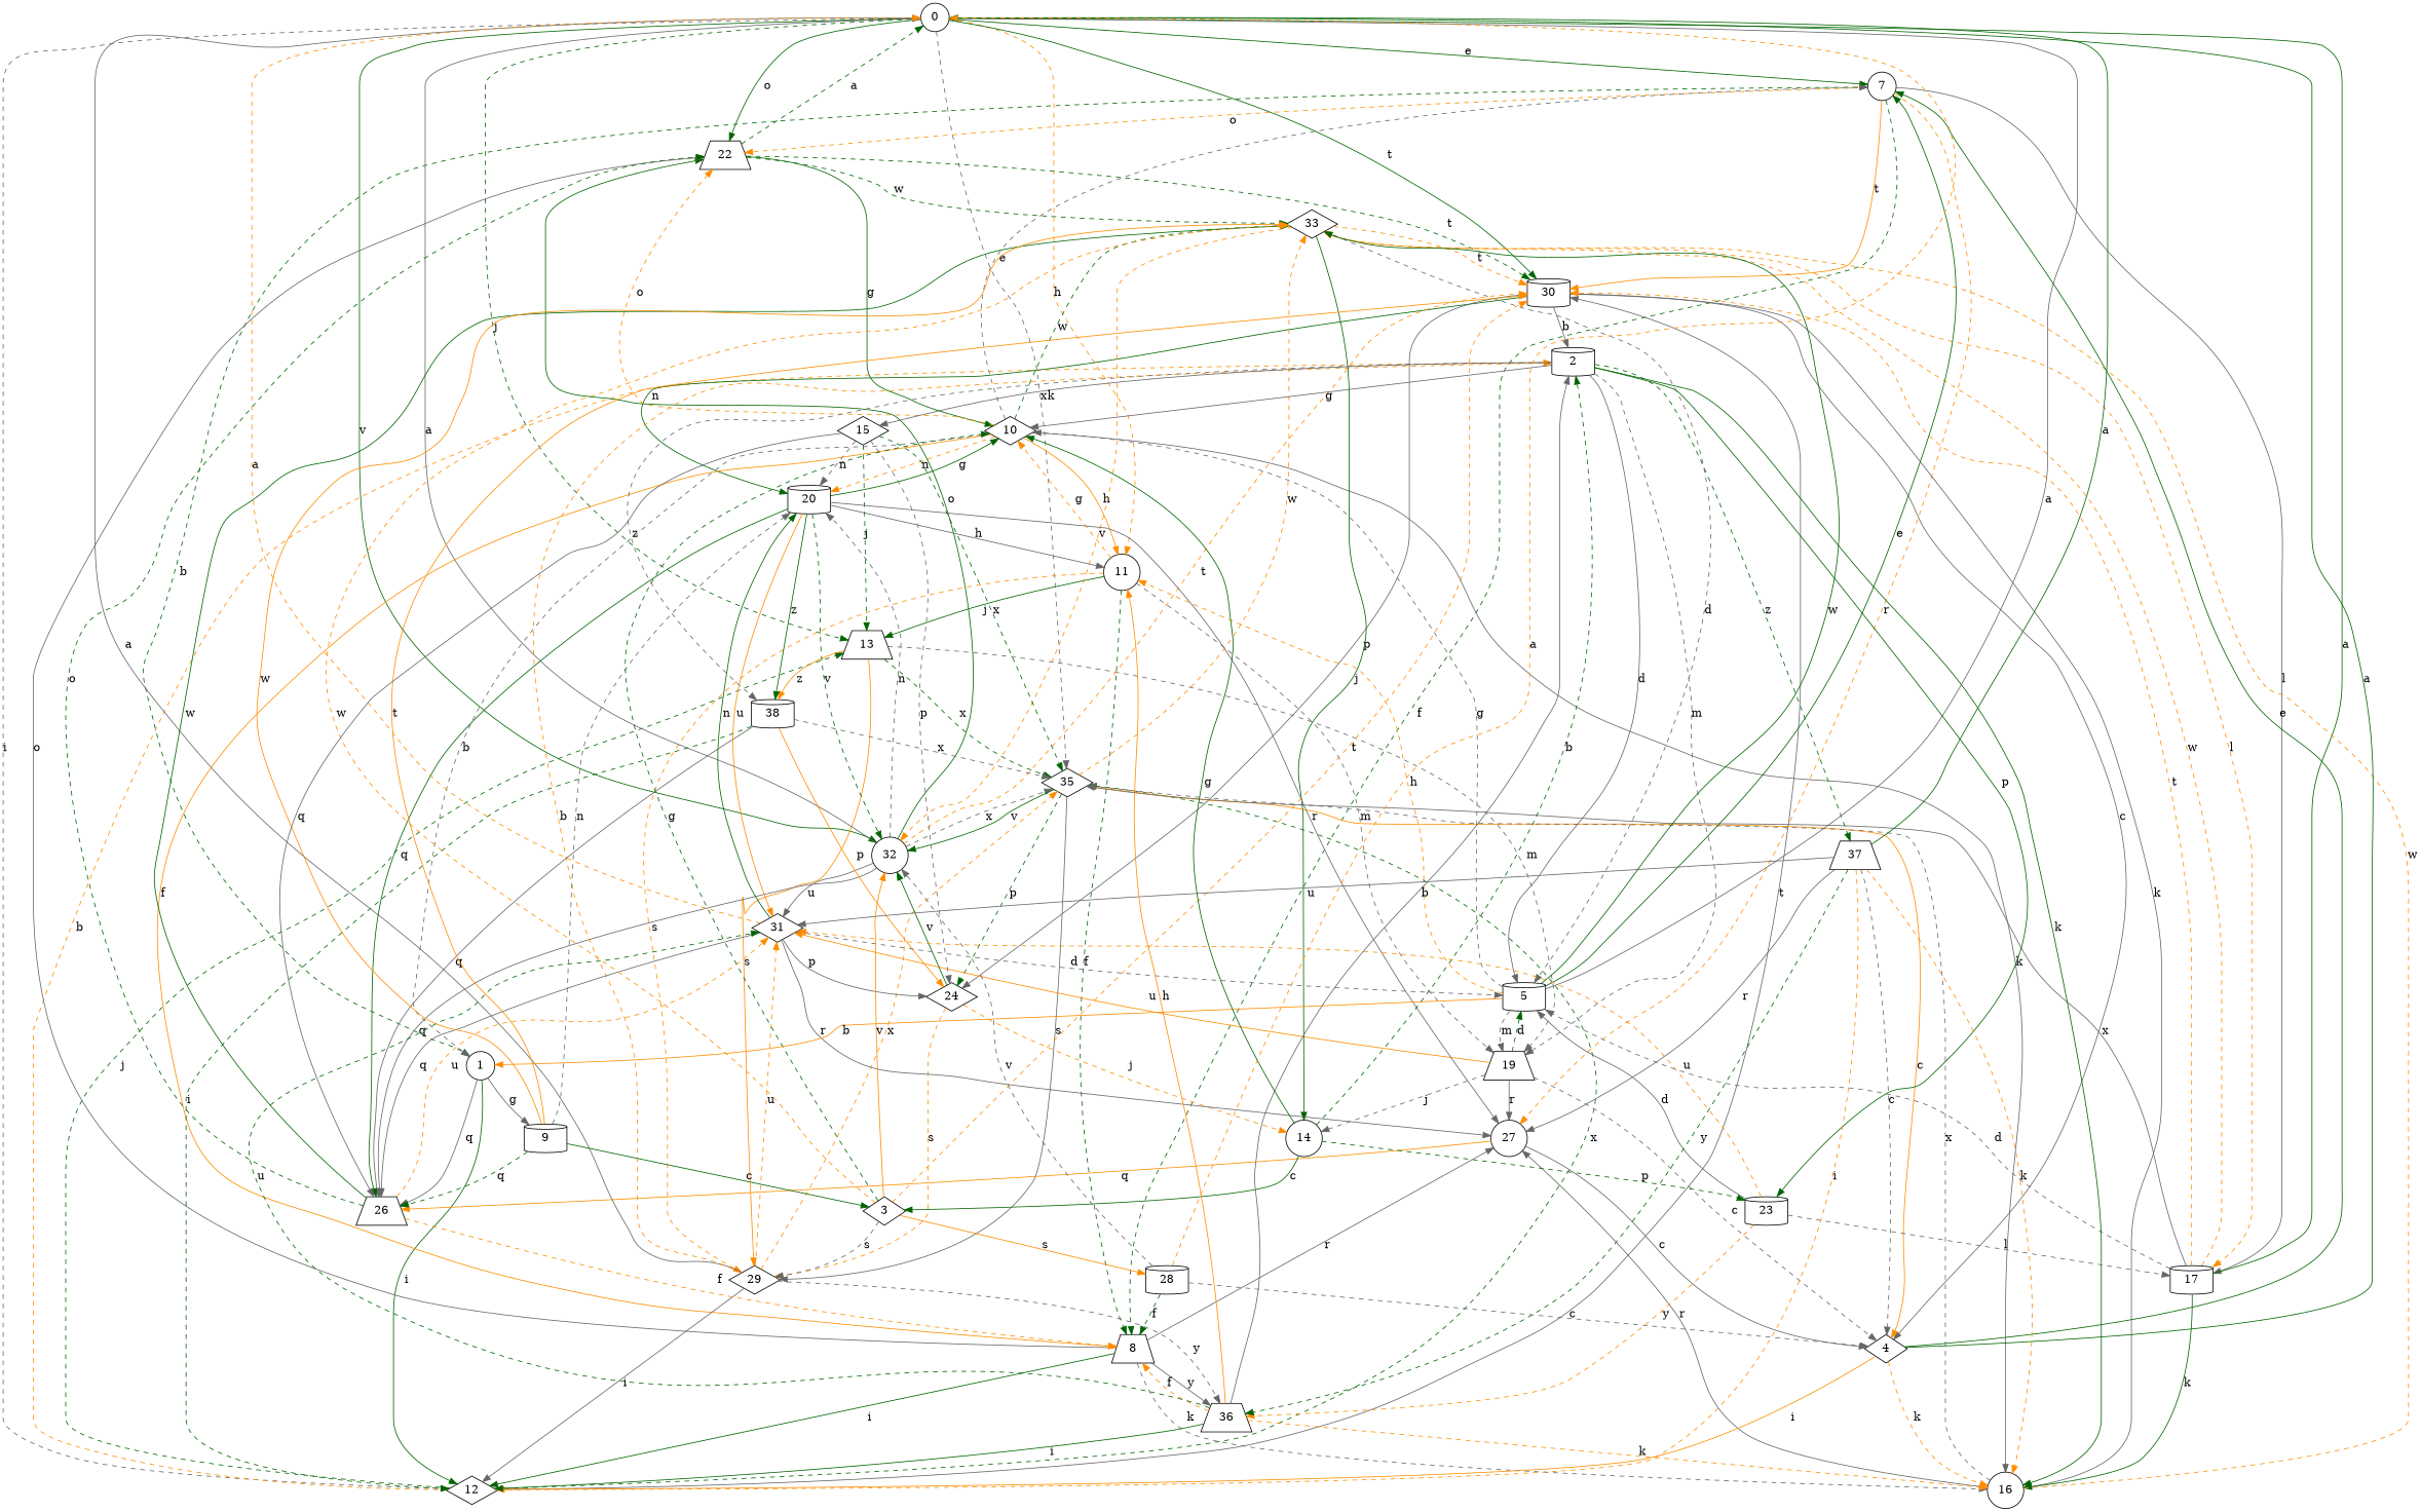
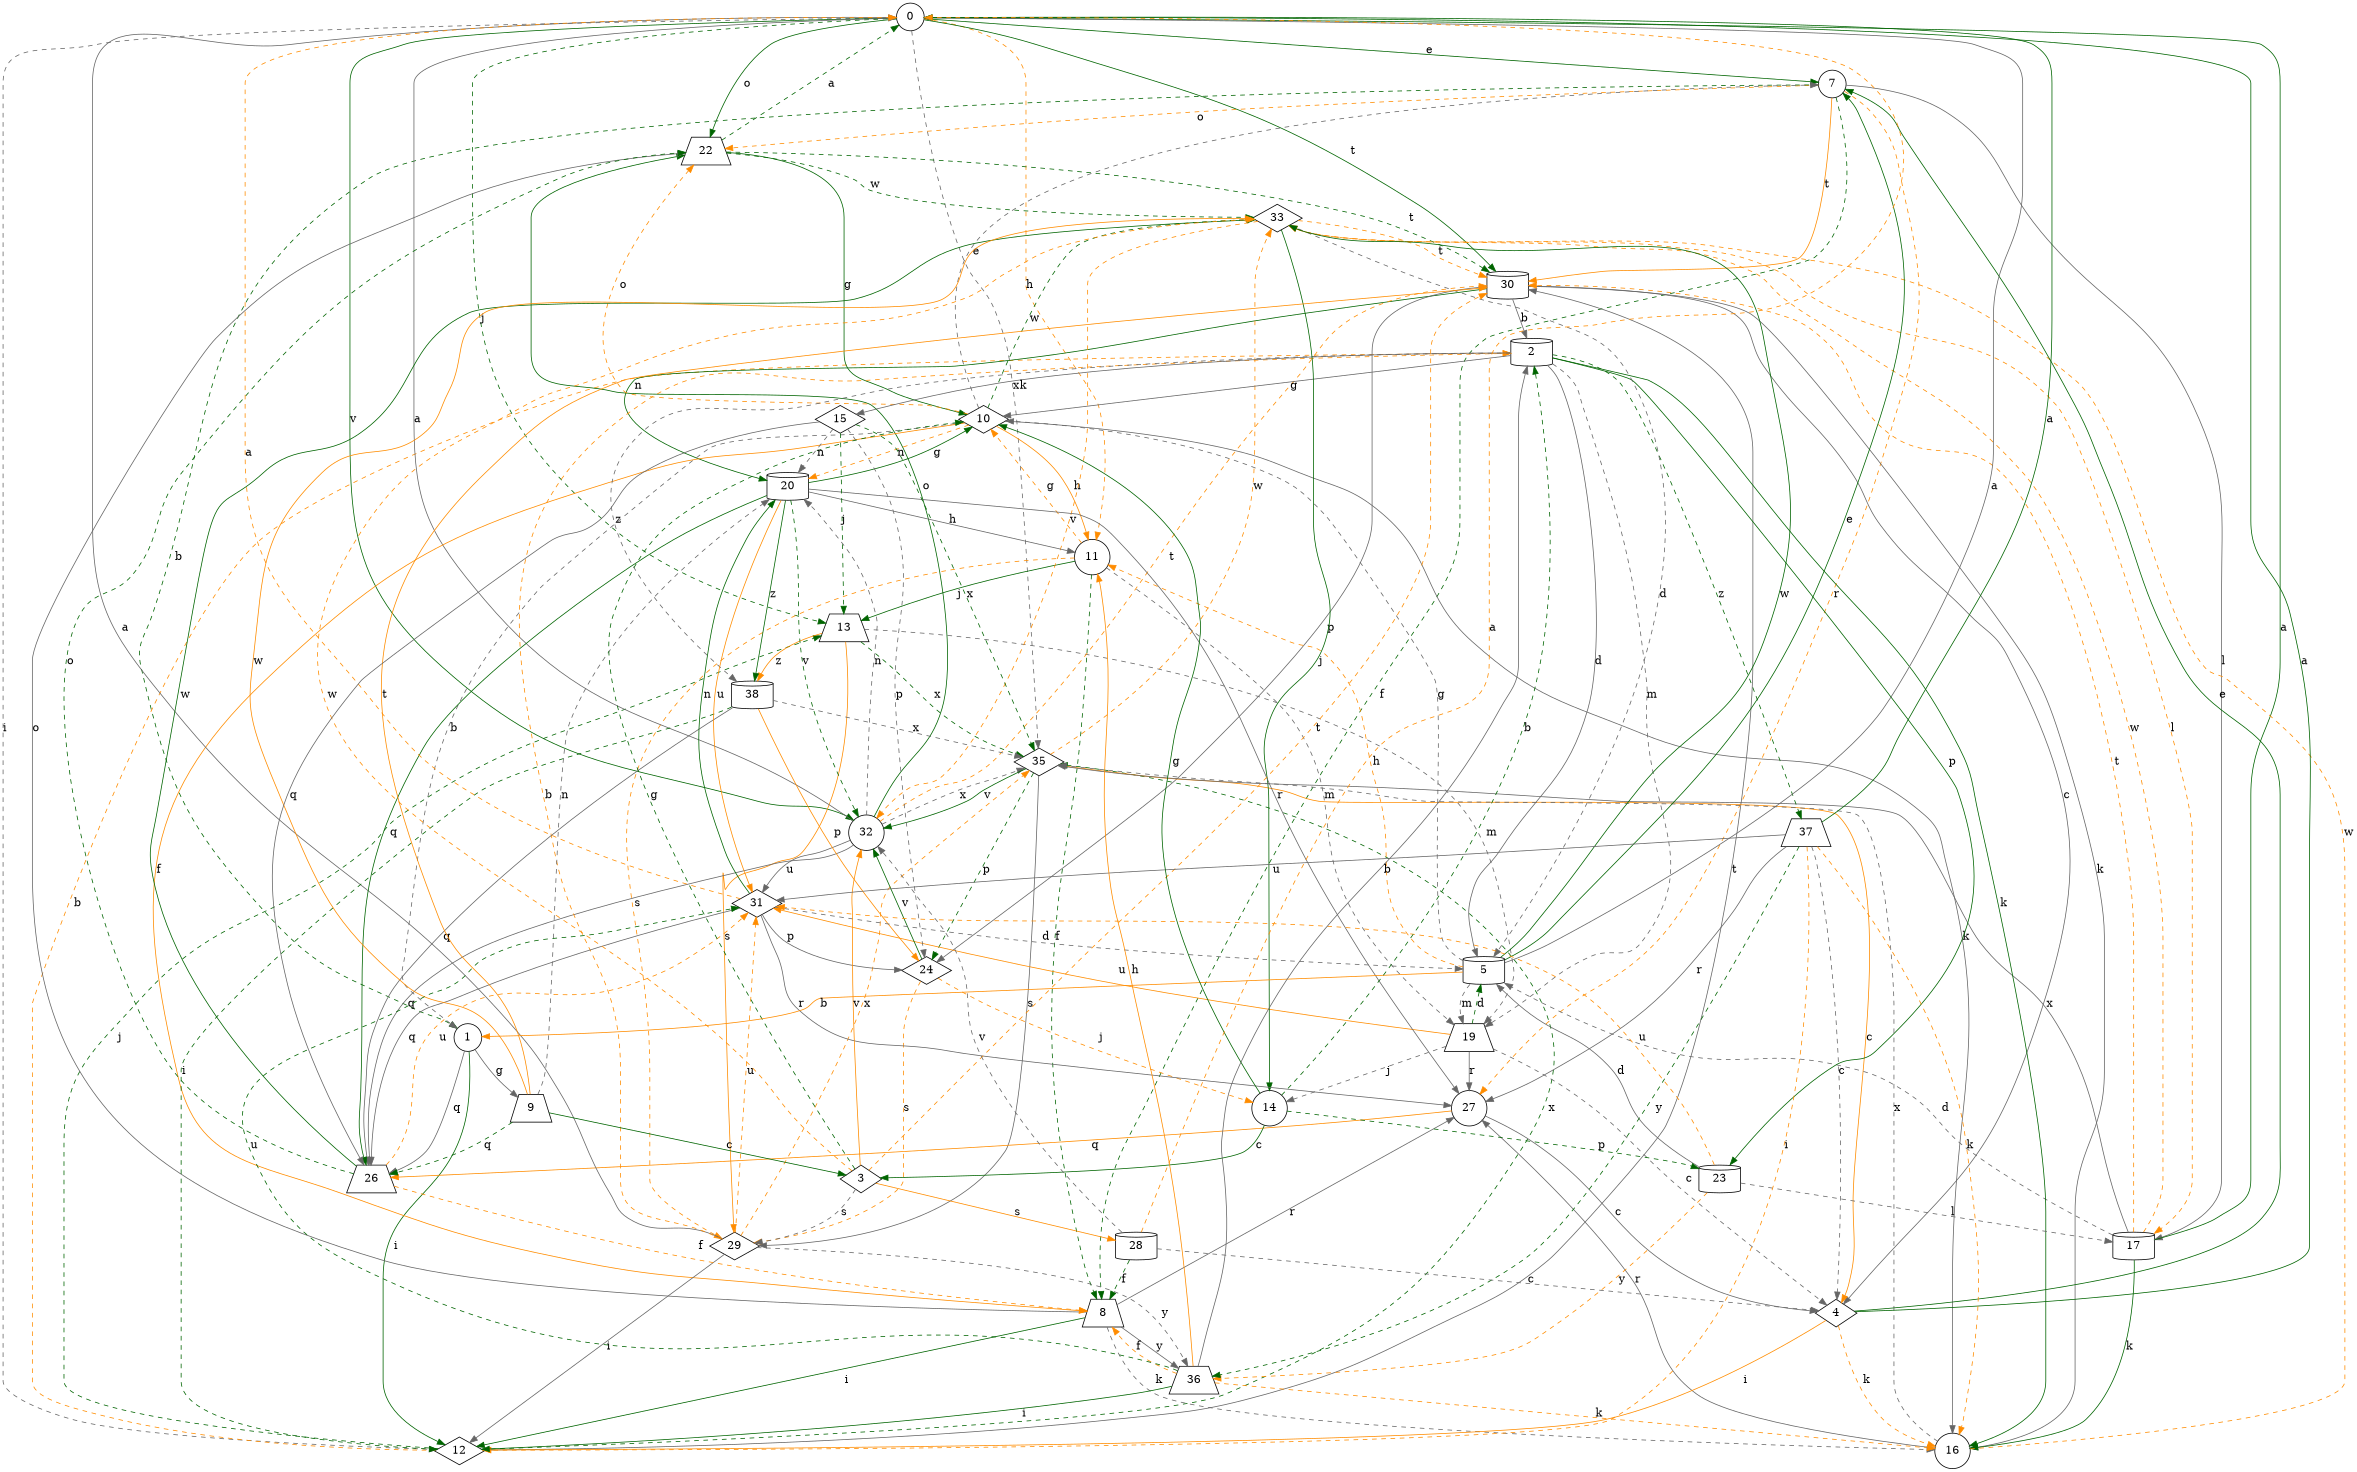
  strict digraph {
    node [shape=diamond]
    edge [color=gray40 style=dashed]
    0 [shape=circle]
    7 [shape=circle]
    11 [shape=circle]
    12
    13 [shape=trapezium]
    22 [shape=trapezium]
    30 [shape=cylinder]
    32 [shape=circle]
    35
    1 [shape=circle]
    8 [shape=trapezium]
    17 [shape=cylinder]
    27 [shape=circle]
    10
    19 [shape=trapezium]
    29
    2 [shape=cylinder]
    38 [shape=cylinder]
    33
    16 [shape=circle]
    4
    20 [shape=cylinder]
    24
    26 [shape=trapezium]
    31
-   9 [shape=cylinder]
+   9 [shape=trapezium]
    3
    5 [shape=cylinder]
    15
    23 [shape=cylinder]
    37 [shape=trapezium]
    14 [shape=circle]
    36 [shape=trapezium]
    28 [shape=cylinder]
    0 -> 7 [color=darkgreen label=e style=solid]
    0 -> 11 [color=darkorange label=h]
    0 -> 12 [label=i]
    0 -> 13 [color=darkgreen label=j]
    0 -> 22 [color=darkgreen label=o style=solid]
    0 -> 30 [color=darkgreen label=t style=solid]
    0 -> 32 [color=darkgreen label=v style=solid]
    0 -> 35 [label=x]
    7 -> 22 [color=darkorange label=o]
    7 -> 30 [color=darkorange label=t style=solid]
    7 -> 1 [color=darkgreen label=b]
    7 -> 8 [color=darkgreen label=f]
    7 -> 17 [label=l style=solid]
    7 -> 27 [color=darkorange label=r]
    11 -> 13 [color=darkgreen label=j style=solid]
    11 -> 8 [color=darkgreen label=f]
    11 -> 10 [color=darkorange label=g]
    11 -> 19 [label=m]
    11 -> 29 [color=darkorange label=s]
    12 -> 13 [color=darkgreen label=j]
    12 -> 30 [label=t style=solid]
    12 -> 35 [color=darkgreen label=x]
    12 -> 2 [color=darkorange label=b]
    13 -> 35 [color=darkgreen label=x]
    13 -> 19 [label=m]
    13 -> 29 [color=darkorange label=s style=solid]
    13 -> 38 [color=darkorange label=z style=solid]
    22 -> 0 [color=darkgreen label=a]
    22 -> 30 [color=darkgreen label=t]
    22 -> 10 [color=darkgreen label=g style=solid]
    22 -> 33 [color=darkgreen label=w]
    30 -> 2 [label=b style=solid]
    30 -> 16 [label=k style=solid]
    30 -> 4 [label=c style=solid]
    30 -> 20 [color=darkgreen label=n style=solid]
    30 -> 24 [label=p style=solid]
    32 -> 0 [label=a style=solid]
    32 -> 22 [color=darkgreen label=o style=solid]
    32 -> 30 [color=darkorange label=t]
    32 -> 35 [label=x]
    32 -> 20 [label=n]
    32 -> 26 [label=q style=solid]
    32 -> 31 [label=u style=solid]
    35 -> 32 [color=darkgreen label=v style=solid]
    35 -> 29 [label=s style=solid]
    35 -> 33 [color=darkorange label=w]
    35 -> 4 [color=darkorange label=c style=solid]
    35 -> 24 [color=darkgreen label=p]
    1 -> 12 [color=darkgreen label=i style=solid]
    1 -> 26 [label=q style=solid]
    1 -> 9 [label=g style=solid]
    8 -> 12 [color=darkgreen label=i style=solid]
    8 -> 22 [label=o style=solid]
    8 -> 27 [label=r style=solid]
    8 -> 16 [label=k]
    8 -> 36 [label=y style=solid]
    17 -> 0 [color=darkgreen label=a style=solid]
    17 -> 30 [color=darkorange label=t]
    17 -> 35 [label=x style=solid]
    17 -> 33 [color=darkorange label=w]
    17 -> 16 [color=darkgreen label=k style=solid]
    17 -> 5 [label=d]
    27 -> 4 [label=c style=solid]
    27 -> 26 [color=darkorange label=q style=solid]
    10 -> 7 [label=e]
    10 -> 11 [color=darkorange label=h style=solid]
    10 -> 22 [color=darkorange label=o]
    10 -> 1 [label=b]
    10 -> 8 [color=darkorange label=f style=solid]
    10 -> 33 [color=darkgreen label=w]
    10 -> 16 [label=k style=solid]
    10 -> 20 [color=darkorange label=n]
    19 -> 27 [label=r style=solid]
    19 -> 4 [label=c]
    19 -> 31 [color=darkorange label=u style=solid]
    19 -> 5 [color=darkgreen label=d]
    19 -> 14 [label=j]
    29 -> 0 [label=a style=solid]
    29 -> 12 [label=i style=solid]
    29 -> 35 [color=darkorange label=x]
    29 -> 2 [color=darkorange label=b]
    29 -> 31 [color=darkorange label=u]
    29 -> 36 [label=y]
    2 -> 10 [label=g style=solid]
    2 -> 19 [label=m]
    2 -> 38 [label=z]
    2 -> 16 [color=darkgreen label=k style=solid]
    2 -> 5 [label=d style=solid]
    2 -> 15 [label=k style=solid]
    2 -> 23 [color=darkgreen label=p style=solid]
    2 -> 37 [color=darkgreen label=z]
    38 -> 12 [color=darkgreen label=i]
    38 -> 35 [label=x]
    38 -> 24 [color=darkorange label=p style=solid]
    38 -> 26 [label=q style=solid]
    33 -> 30 [color=darkorange label=t]
    33 -> 32 [color=darkorange label=v]
    33 -> 17 [color=darkorange label=l]
    33 -> 5 [label=d]
    33 -> 14 [color=darkgreen label=j style=solid]
    16 -> 35 [label=x]
    16 -> 27 [label=r style=solid]
    16 -> 33 [color=darkorange label=w]
    4 -> 0 [color=darkgreen label=a style=solid]
    4 -> 7 [color=darkgreen label=e style=solid]
    4 -> 12 [color=darkorange label=i style=solid]
    4 -> 16 [color=darkorange label=k]
    20 -> 11 [label=h style=solid]
    20 -> 32 [color=darkgreen label=v]
    20 -> 27 [label=r style=solid]
    20 -> 10 [color=darkgreen label=g style=solid]
    20 -> 38 [color=darkgreen label=z style=solid]
    20 -> 26 [color=darkgreen label=q style=solid]
    20 -> 31 [color=darkorange label=u style=solid]
    24 -> 32 [color=darkgreen label=v style=solid]
    24 -> 29 [color=darkorange label=s]
    24 -> 14 [color=darkorange label=j]
    26 -> 22 [color=darkgreen label=o]
    26 -> 8 [color=darkorange label=f]
    26 -> 33 [color=darkgreen label=w style=solid]
    26 -> 31 [color=darkorange label=u]
    31 -> 0 [color=darkorange label=a]
    31 -> 27 [label=r style=solid]
    31 -> 20 [color=darkgreen label=n style=solid]
    31 -> 24 [label=p style=solid]
    31 -> 26 [label=q style=solid]
    31 -> 5 [label=d]
    9 -> 30 [color=darkorange label=t style=solid]
    9 -> 33 [color=darkorange label=w style=solid]
    9 -> 20 [label=n]
    9 -> 26 [color=darkgreen label=q]
    9 -> 3 [color=darkgreen label=c style=solid]
    3 -> 30 [color=darkorange label=t]
    3 -> 32 [color=darkorange label=v style=solid]
    3 -> 10 [color=darkgreen label=g]
    3 -> 29 [label=s]
    3 -> 33 [color=darkorange label=w]
    3 -> 28 [color=darkorange label=s style=solid]
    5 -> 0 [label=a style=solid]
    5 -> 7 [color=darkgreen label=e style=solid]
    5 -> 11 [color=darkorange label=h]
    5 -> 1 [color=darkorange label=b style=solid]
    5 -> 10 [label=g]
    5 -> 19 [label=m]
    5 -> 33 [color=darkgreen label=w style=solid]
    15 -> 13 [color=darkgreen label=j]
    15 -> 35 [color=darkgreen label=x]
    15 -> 20 [label=n]
    15 -> 24 [label=p]
    15 -> 26 [label=q style=solid]
    23 -> 17 [label=l]
    23 -> 31 [color=darkorange label=u]
    23 -> 5 [label=d style=solid]
    23 -> 36 [color=darkorange label=y]
    37 -> 0 [color=darkgreen label=a style=solid]
    37 -> 12 [color=darkorange label=i]
    37 -> 27 [label=r style=solid]
    37 -> 16 [color=darkorange label=k]
    37 -> 4 [label=c]
    37 -> 31 [label=u style=solid]
    37 -> 36 [color=darkgreen label=y]
    14 -> 10 [color=darkgreen label=g style=solid]
    14 -> 2 [color=darkgreen label=b]
    14 -> 3 [color=darkgreen label=c style=solid]
    14 -> 23 [color=darkgreen label=p]
    36 -> 11 [color=darkorange label=h style=solid]
    36 -> 12 [color=darkgreen label=i style=solid]
    36 -> 8 [color=darkorange label=f]
    36 -> 2 [label=b style=solid]
    36 -> 16 [color=darkorange label=k]
    36 -> 31 [color=darkgreen label=u]
    28 -> 0 [color=darkorange label=a]
    28 -> 32 [label=v]
    28 -> 8 [color=darkgreen label=f]
    28 -> 4 [label=c]
  }
